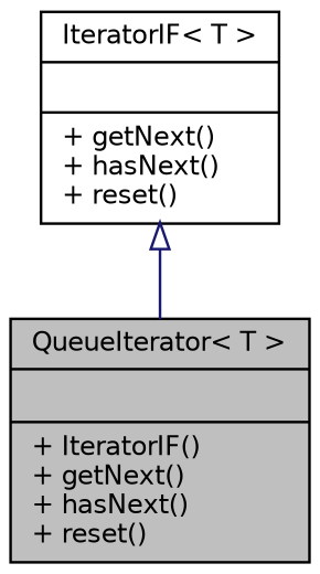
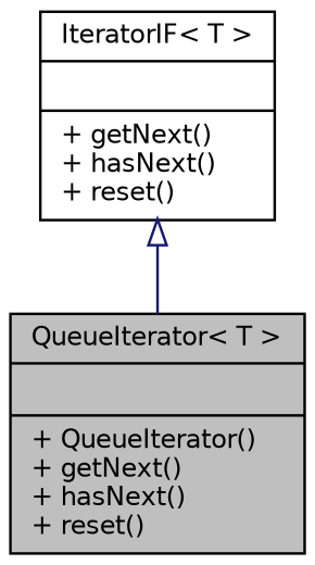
  digraph {
    node [color=black fontname=Helvetica fontsize=10 shape=record style=filled]
-   n1 [fillcolor=grey75 fontcolor=black height=0.2 label="{QueueIterator\< T \>\n||+ IteratorIF()\l+ getNext()\l+ hasNext()\l+ reset()\l}" width=0.4]
+   n1 [fillcolor=grey75 fontcolor=black height=0.2 label="{QueueIterator\< T \>\n||+ QueueIterator()\l+ getNext()\l+ hasNext()\l+ reset()\l}" width=0.4]
    n2 [fillcolor=white height=0.2 label="{IteratorIF\< T \>\n||+ getNext()\l+ hasNext()\l+ reset()\l}" width=0.4]
    n2 -> n1 [arrowtail=onormal color=midnightblue dir=back fontname=Helvetica fontsize=10 labelfontname=Helvetica labelfontsize=10 style=solid]
  }
